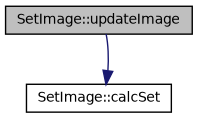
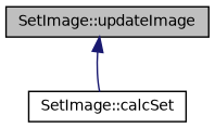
  digraph {
    rankdir=TB
    node [color=black fontname=Helvetica fontsize=10 shape=record style=filled]
    n1 [fillcolor=grey75 fontcolor=black height=0.2 label="SetImage::updateImage" width=0.4]
    n2 [fillcolor=white height=0.2 label="SetImage::calcSet" width=0.4]
-   n2 -> n1 [color=midnightblue dir=back fontname=Helvetica fontsize=10 labelfontname=Helvetica labelfontsize=10 style=solid]
+   n1 -> n2 [color=midnightblue dir=back fontname=Helvetica fontsize=10 labelfontname=Helvetica labelfontsize=10 style=solid]
  }
